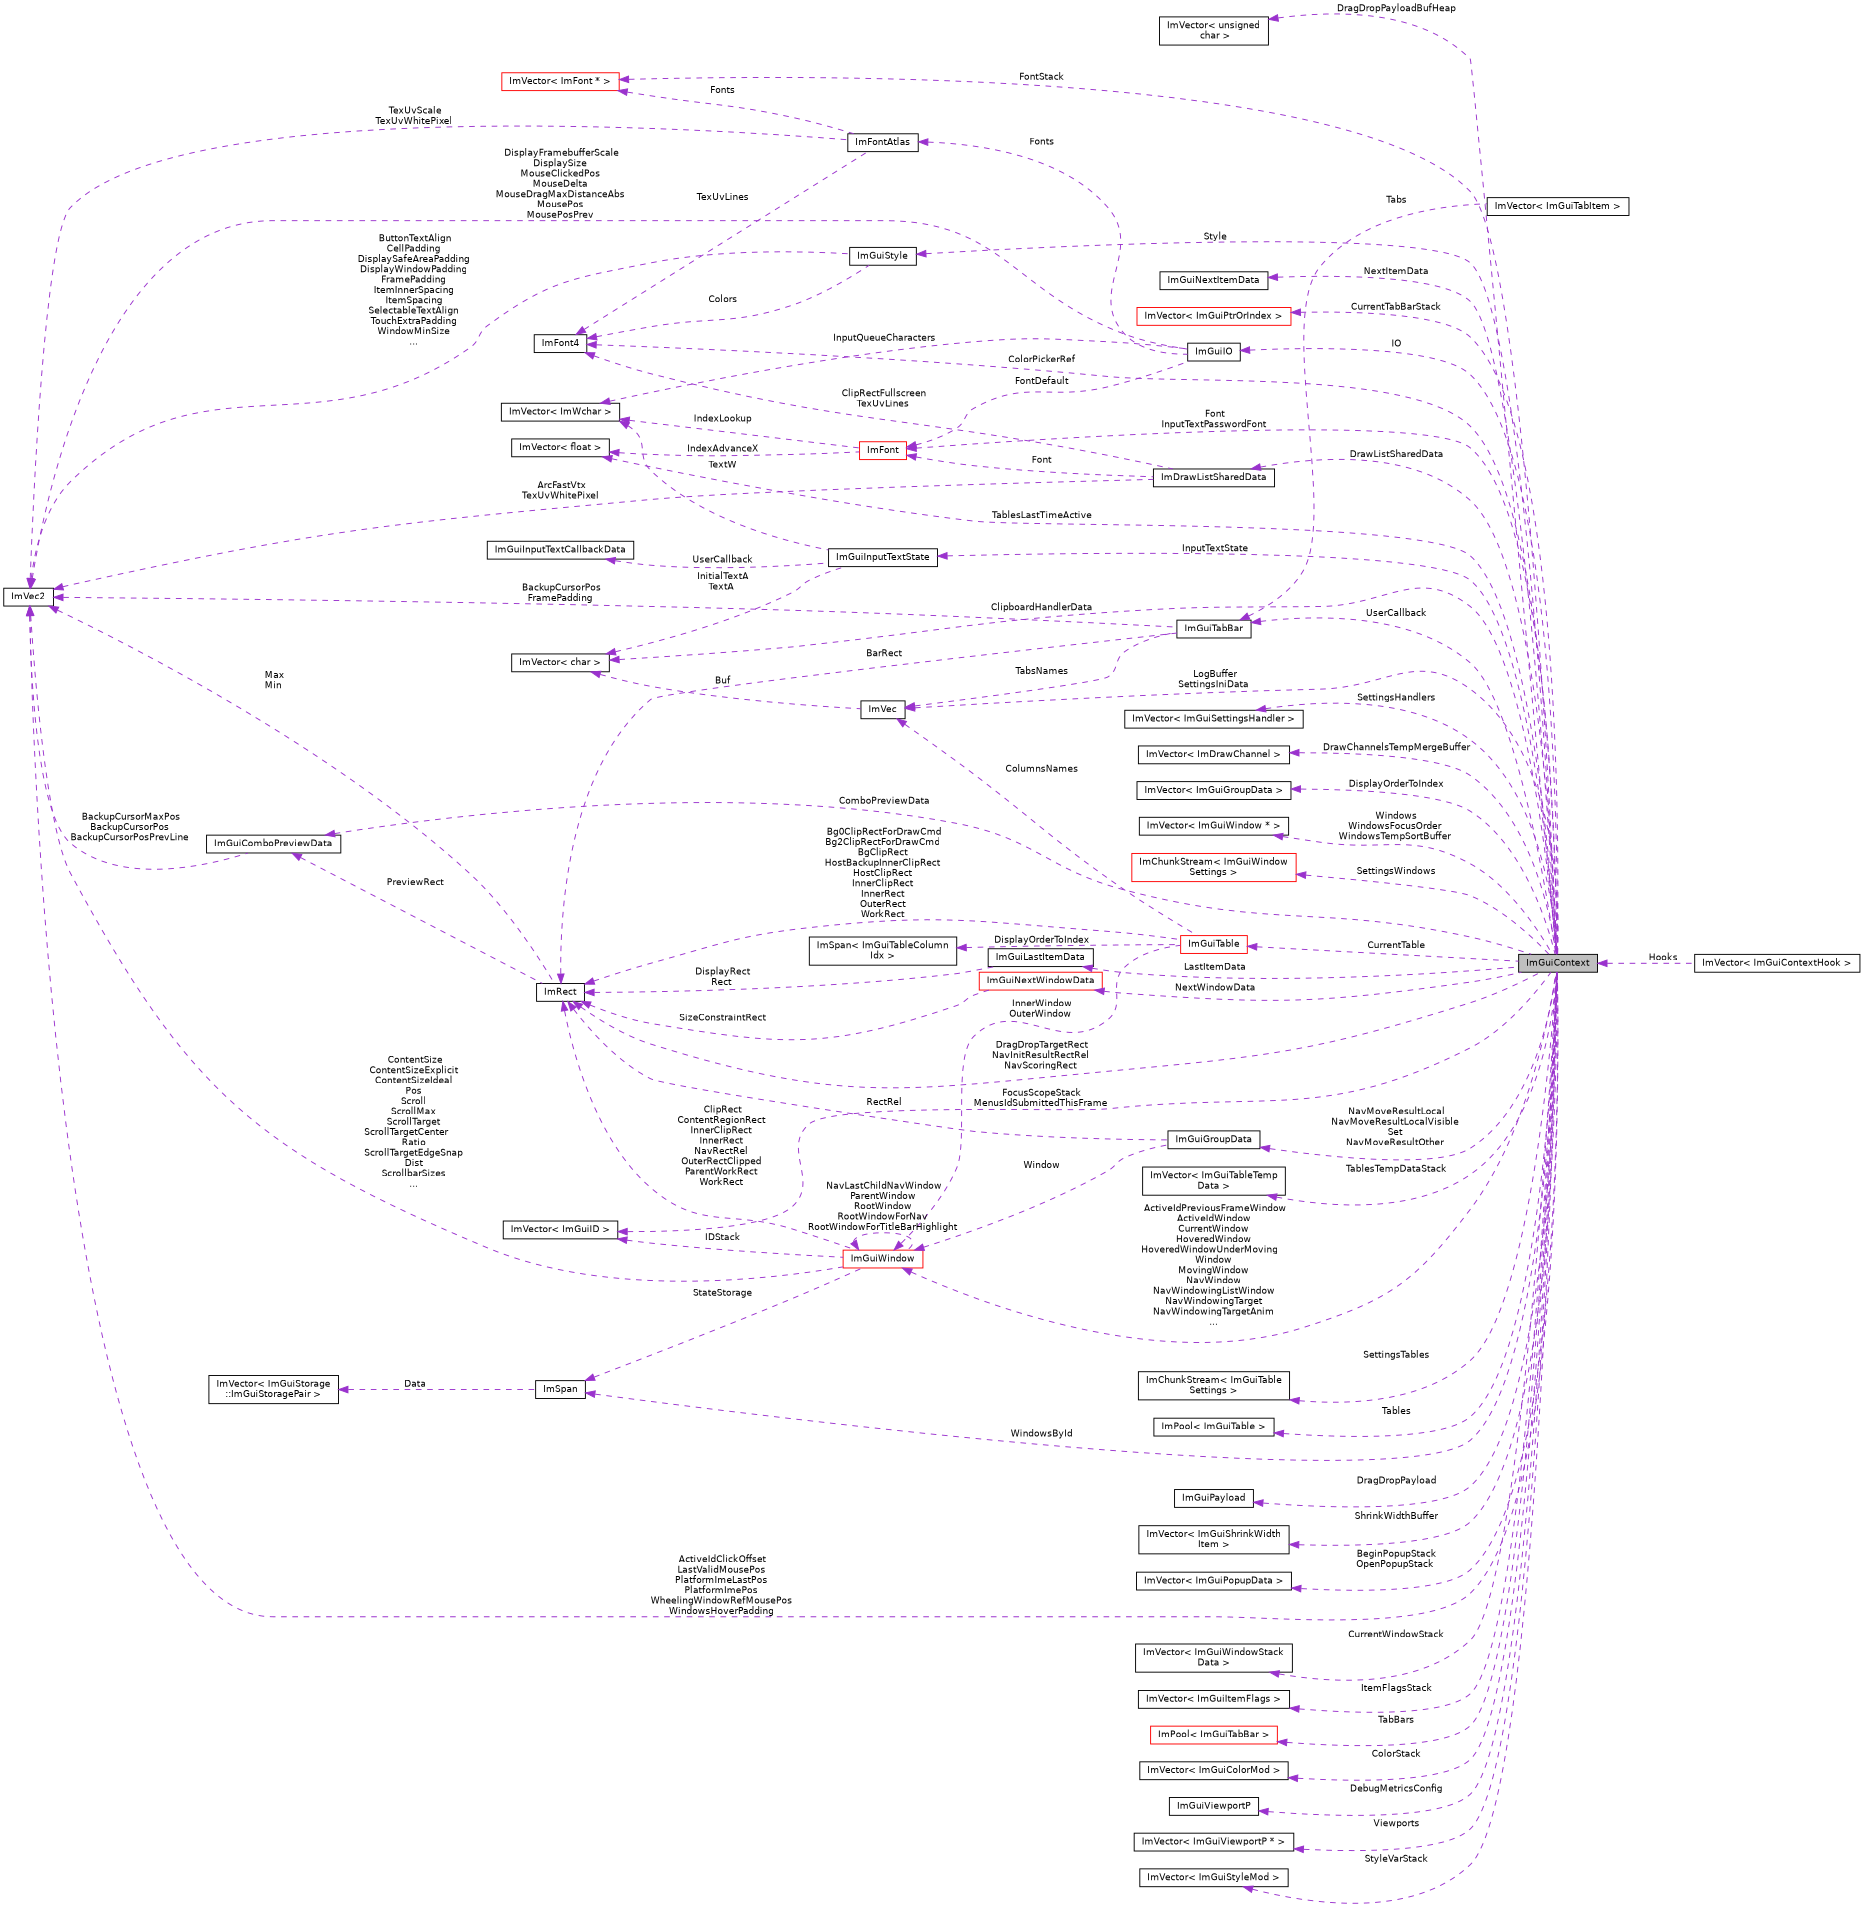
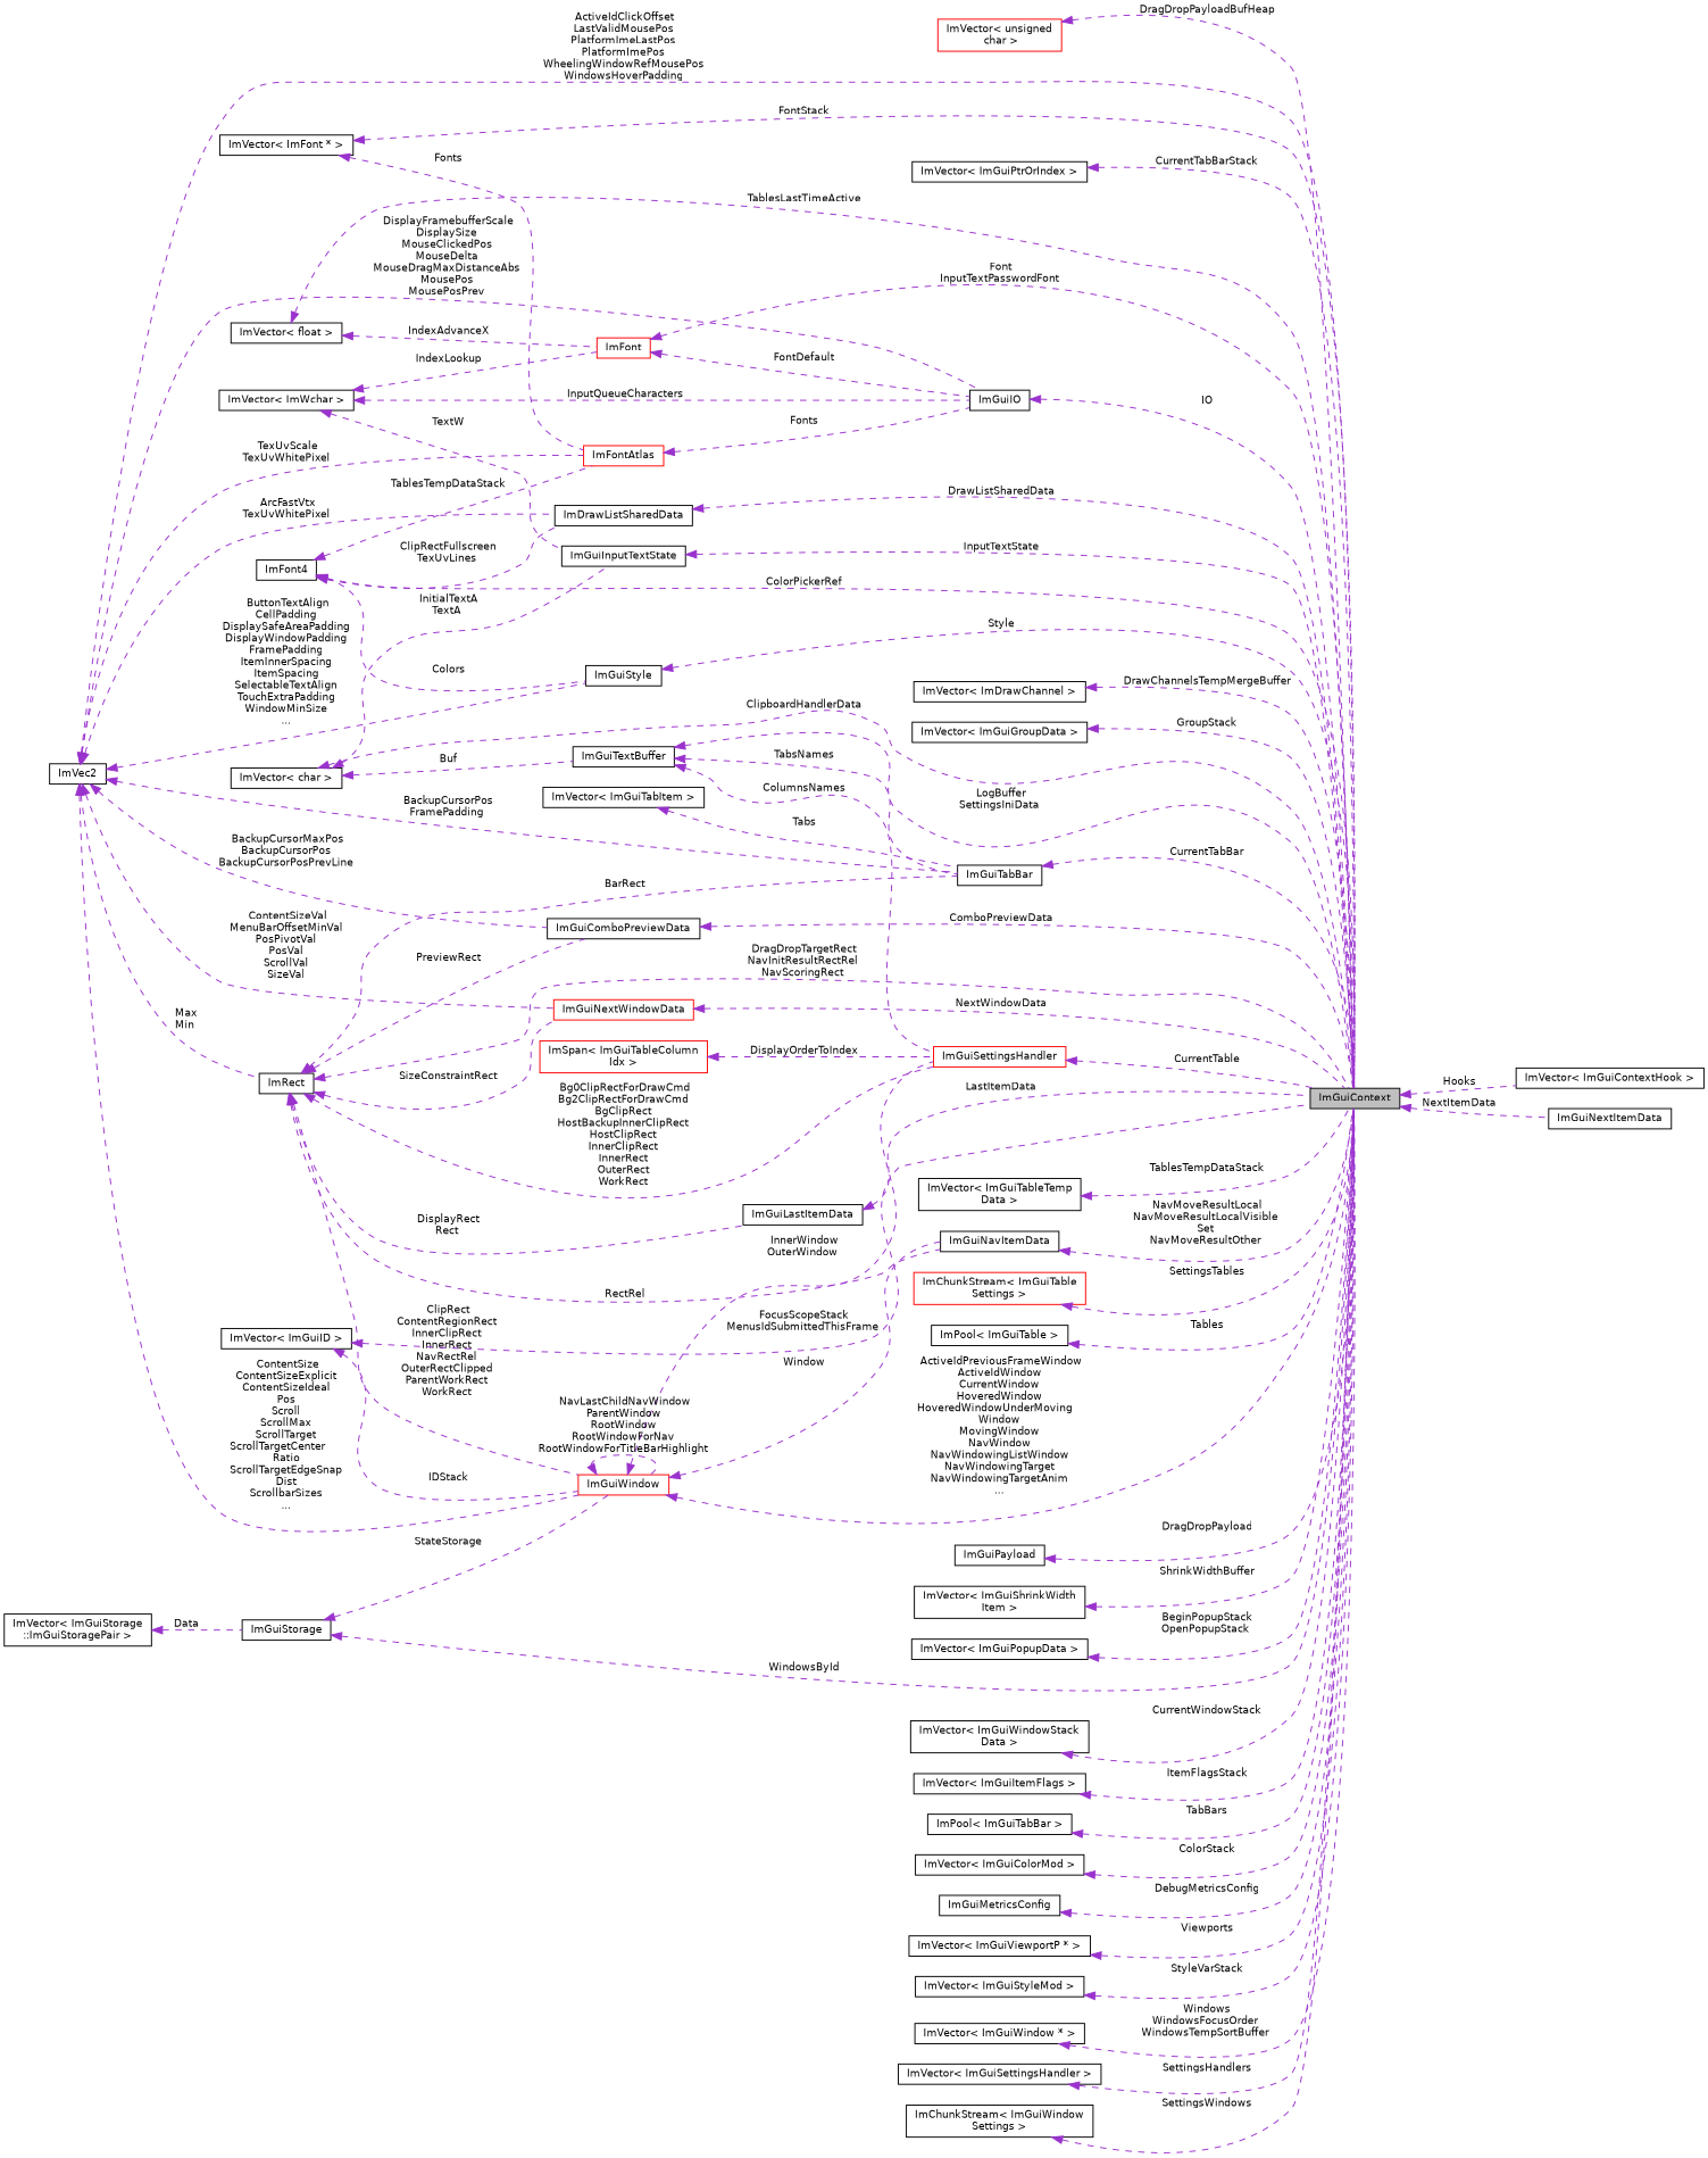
  digraph {
    rankdir=LR
    node [color=black fillcolor=white fontname=Helvetica fontsize=10 shape=record style=filled]
    edge [color=darkorchid3 dir=back fontname=Helvetica fontsize=10 labelfontname=Helvetica labelfontsize=10 style=dashed]
    n1 [fillcolor=grey75 fontcolor=black height=0.2 label=ImGuiContext width=0.4]
    n2 [height=0.2 label="ImVector\< ImGuiContextHook \>" width=0.4]
-   n3 [height=0.2 label="ImVector\< unsigned\l char \>" width=0.4]
-   n4 [color=red height=0.2 label="ImVector\< ImFont * \>" width=0.4]
-   n5 [height=0.2 label=ImFontAtlas width=0.4]
+   n3 [color=red height=0.2 label="ImVector\< unsigned\l char \>" width=0.4]
+   n4 [height=0.2 label="ImVector\< ImFont * \>" width=0.4]
+   n5 [color=red height=0.2 label=ImFontAtlas width=0.4]
    n6 [height=0.2 label=ImGuiIO width=0.4]
    n7 [height=0.2 label=ImGuiNextItemData width=0.4]
-   n8 [color=red height=0.2 label="ImVector\< ImGuiPtrOrIndex \>" width=0.4]
+   n8 [height=0.2 label="ImVector\< ImGuiPtrOrIndex \>" width=0.4]
    n9 [height=0.2 label=ImGuiInputTextState width=0.4]
-   n10 [height=0.2 label=ImGuiInputTextCallbackData width=0.4]
    n11 [height=0.2 label="ImVector\< char \>" width=0.4]
-   n12 [height=0.2 label=ImVec width=0.4]
+   n12 [height=0.2 label=ImGuiTextBuffer width=0.4]
    n13 [height=0.2 label=ImGuiTabBar width=0.4]
-   n14 [color=red height=0.2 label=ImGuiTable width=0.4]
+   n14 [color=red height=0.2 label=ImGuiSettingsHandler width=0.4]
    n15 [height=0.2 label="ImVector\< ImWchar \>" width=0.4]
    n16 [color=red height=0.2 label=ImFont width=0.4]
    n17 [height=0.2 label=ImDrawListSharedData width=0.4]
    n18 [height=0.2 label="ImVector\< ImDrawChannel \>" width=0.4]
    n19 [height=0.2 label="ImVector\< ImGuiGroupData \>" width=0.4]
    n20 [height=0.2 label=ImVec2 width=0.4]
    n21 [height=0.2 label=ImRect width=0.4]
    n22 [height=0.2 label=ImGuiComboPreviewData width=0.4]
    n23 [color=red height=0.2 label=ImGuiWindow width=0.4]
    n24 [height=0.2 label=ImGuiStyle width=0.4]
    n25 [color=red height=0.2 label=ImGuiNextWindowData width=0.4]
-   n26 [height=0.2 label=ImGuiGroupData width=0.4]
+   n26 [height=0.2 label=ImGuiNavItemData width=0.4]
    n27 [height=0.2 label=ImGuiLastItemData width=0.4]
-   n28 [height=0.2 label=ImSpan width=0.4]
+   n28 [height=0.2 label=ImGuiStorage width=0.4]
    n29 [height=0.2 label="ImVector\< ImGuiStorage\l::ImGuiStoragePair \>" width=0.4]
    n30 [height=0.2 label="ImVector\< ImGuiTableTemp\lData \>" width=0.4]
    n31 [height=0.2 label=ImFont4 width=0.4]
    n32 [height=0.2 label="ImVector\< ImGuiTabItem \>" width=0.4]
-   n33 [height=0.2 label="ImChunkStream\< ImGuiTable\lSettings \>" width=0.4]
+   n33 [color=red height=0.2 label="ImChunkStream\< ImGuiTable\lSettings \>" width=0.4]
    n34 [height=0.2 label="ImPool\< ImGuiTable \>" width=0.4]
    n35 [height=0.2 label="ImVector\< float \>" width=0.4]
    n36 [height=0.2 label=ImGuiPayload width=0.4]
    n37 [height=0.2 label="ImVector\< ImGuiShrinkWidth\lItem \>" width=0.4]
    n38 [height=0.2 label="ImVector\< ImGuiPopupData \>" width=0.4]
    n39 [height=0.2 label="ImVector\< ImGuiID \>" width=0.4]
    n40 [height=0.2 label="ImVector\< ImGuiWindowStack\lData \>" width=0.4]
-   n41 [height=0.2 label="ImSpan\< ImGuiTableColumn\lIdx \>" width=0.4]
+   n41 [color=red height=0.2 label="ImSpan\< ImGuiTableColumn\lIdx \>" width=0.4]
    n42 [height=0.2 label="ImVector\< ImGuiItemFlags \>" width=0.4]
-   n43 [color=red height=0.2 label="ImPool\< ImGuiTabBar \>" width=0.4]
+   n43 [height=0.2 label="ImPool\< ImGuiTabBar \>" width=0.4]
    n44 [height=0.2 label="ImVector\< ImGuiColorMod \>" width=0.4]
-   n45 [height=0.2 label=ImGuiViewportP width=0.4]
+   n45 [height=0.2 label=ImGuiMetricsConfig width=0.4]
    n46 [height=0.2 label="ImVector\< ImGuiViewportP * \>" width=0.4]
    n47 [height=0.2 label="ImVector\< ImGuiStyleMod \>" width=0.4]
    n48 [height=0.2 label="ImVector\< ImGuiWindow * \>" width=0.4]
    n49 [height=0.2 label="ImVector\< ImGuiSettingsHandler \>" width=0.4]
-   n50 [color=red height=0.2 label="ImChunkStream\< ImGuiWindow\lSettings \>" width=0.4]
+   n50 [height=0.2 label="ImChunkStream\< ImGuiWindow\lSettings \>" width=0.4]
    n1 -> n2 [label=" Hooks"]
    n3 -> n1 [label=" DragDropPayloadBufHeap"]
    n4 -> n1 [label=" FontStack"]
    n4 -> n5 [label=" Fonts"]
    n5 -> n6 [label=" Fonts"]
    n6 -> n1 [label=" IO"]
-   n7 -> n1 [label=" NextItemData"]
+   n1 -> n7 [label=" NextItemData"]
    n8 -> n1 [label=" CurrentTabBarStack"]
    n9 -> n1 [label=" InputTextState"]
-   n10 -> n9 [label=" UserCallback"]
    n11 -> n1 [label=" ClipboardHandlerData"]
    n11 -> n9 [label=" InitialTextA\nTextA"]
    n11 -> n12 [label=" Buf"]
    n12 -> n1 [label=" LogBuffer\nSettingsIniData"]
    n12 -> n13 [label=" TabsNames"]
    n12 -> n14 [label=" ColumnsNames"]
-   n13 -> n1 [label=" UserCallback"]
+   n13 -> n1 [label=" CurrentTabBar"]
    n14 -> n1 [label=" CurrentTable"]
    n15 -> n6 [label=" InputQueueCharacters"]
    n15 -> n9 [label=" TextW"]
    n15 -> n16 [label=" IndexLookup"]
    n16 -> n1 [label=" Font\nInputTextPasswordFont"]
    n16 -> n6 [label=" FontDefault"]
-   n16 -> n17 [label=" Font"]
    n17 -> n1 [label=" DrawListSharedData"]
    n18 -> n1 [label=" DrawChannelsTempMergeBuffer"]
-   n19 -> n1 [label=" DisplayOrderToIndex"]
+   n19 -> n1 [label=" GroupStack"]
    n20 -> n1 [label=" ActiveIdClickOffset\nLastValidMousePos\nPlatformImeLastPos\nPlatformImePos\nWheelingWindowRefMousePos\nWindowsHoverPadding"]
    n20 -> n5 [label=" TexUvScale\nTexUvWhitePixel"]
    n20 -> n6 [label=" DisplayFramebufferScale\nDisplaySize\nMouseClickedPos\nMouseDelta\nMouseDragMaxDistanceAbs\nMousePos\nMousePosPrev"]
    n20 -> n13 [label=" BackupCursorPos\nFramePadding"]
    n20 -> n17 [label=" ArcFastVtx\nTexUvWhitePixel"]
    n20 -> n21 [label=" Max\nMin"]
    n20 -> n22 [label=" BackupCursorMaxPos\nBackupCursorPos\nBackupCursorPosPrevLine"]
    n20 -> n23 [label=" ContentSize\nContentSizeExplicit\nContentSizeIdeal\nPos\nScroll\nScrollMax\nScrollTarget\nScrollTargetCenter\lRatio\nScrollTargetEdgeSnap\lDist\nScrollbarSizes\n..."]
    n20 -> n24 [label=" ButtonTextAlign\nCellPadding\nDisplaySafeAreaPadding\nDisplayWindowPadding\nFramePadding\nItemInnerSpacing\nItemSpacing\nSelectableTextAlign\nTouchExtraPadding\nWindowMinSize\n..."]
+   n20 -> n25 [label=" ContentSizeVal\nMenuBarOffsetMinVal\nPosPivotVal\nPosVal\nScrollVal\nSizeVal"]
    n21 -> n1 [label=" DragDropTargetRect\nNavInitResultRectRel\nNavScoringRect"]
    n21 -> n13 [label=" BarRect"]
    n21 -> n14 [label=" Bg0ClipRectForDrawCmd\nBg2ClipRectForDrawCmd\nBgClipRect\nHostBackupInnerClipRect\nHostClipRect\nInnerClipRect\nInnerRect\nOuterRect\nWorkRect"]
-   n22 -> n21 [label=" PreviewRect"]
+   n21 -> n22 [label=" PreviewRect"]
    n21 -> n23 [label=" ClipRect\nContentRegionRect\nInnerClipRect\nInnerRect\nNavRectRel\nOuterRectClipped\nParentWorkRect\nWorkRect"]
    n21 -> n25 [label=" SizeConstraintRect"]
    n21 -> n26 [label=" RectRel"]
    n21 -> n27 [label=" DisplayRect\nRect"]
    n22 -> n1 [label=" ComboPreviewData"]
    n23 -> n1 [label=" ActiveIdPreviousFrameWindow\nActiveIdWindow\nCurrentWindow\nHoveredWindow\nHoveredWindowUnderMoving\lWindow\nMovingWindow\nNavWindow\nNavWindowingListWindow\nNavWindowingTarget\nNavWindowingTargetAnim\n..."]
    n23 -> n14 [label=" InnerWindow\nOuterWindow"]
    n23 -> n23 [label=" NavLastChildNavWindow\nParentWindow\nRootWindow\nRootWindowForNav\nRootWindowForTitleBarHighlight"]
    n23 -> n26 [label=" Window"]
    n24 -> n1 [label=" Style"]
    n25 -> n1 [label=" NextWindowData"]
    n26 -> n1 [label=" NavMoveResultLocal\nNavMoveResultLocalVisible\lSet\nNavMoveResultOther"]
    n27 -> n1 [label=" LastItemData"]
    n28 -> n1 [label=" WindowsById"]
    n28 -> n23 [label=" StateStorage"]
    n29 -> n28 [label=" Data"]
    n30 -> n1 [label=" TablesTempDataStack"]
    n31 -> n1 [label=" ColorPickerRef"]
-   n31 -> n5 [label=" TexUvLines"]
+   n31 -> n5 [label=" TablesTempDataStack"]
    n31 -> n17 [label=" ClipRectFullscreen\nTexUvLines"]
    n31 -> n24 [label=" Colors"]
-   n13 -> n32 [label=" Tabs"]
+   n32 -> n13 [label=" Tabs"]
    n33 -> n1 [label=" SettingsTables"]
    n34 -> n1 [label=" Tables"]
    n35 -> n1 [label=" TablesLastTimeActive"]
    n35 -> n16 [label=" IndexAdvanceX"]
    n36 -> n1 [label=" DragDropPayload"]
    n37 -> n1 [label=" ShrinkWidthBuffer"]
    n38 -> n1 [label=" BeginPopupStack\nOpenPopupStack"]
    n39 -> n1 [label=" FocusScopeStack\nMenusIdSubmittedThisFrame"]
    n39 -> n23 [label=" IDStack"]
    n40 -> n1 [label=" CurrentWindowStack"]
    n41 -> n14 [label=" DisplayOrderToIndex"]
    n42 -> n1 [label=" ItemFlagsStack"]
    n43 -> n1 [label=" TabBars"]
    n44 -> n1 [label=" ColorStack"]
    n45 -> n1 [label=" DebugMetricsConfig"]
    n46 -> n1 [label=" Viewports"]
    n47 -> n1 [label=" StyleVarStack"]
    n48 -> n1 [label=" Windows\nWindowsFocusOrder\nWindowsTempSortBuffer"]
    n49 -> n1 [label=" SettingsHandlers"]
    n50 -> n1 [label=" SettingsWindows"]
  }
